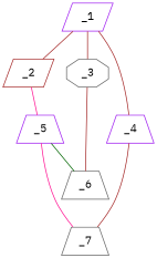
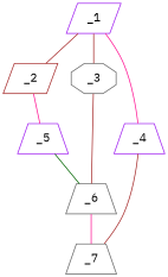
  graph {
    fontname="IBM Plex Mono"
    node [charge=0 chem=1 color=purple fontname="IBM Plex Mono" shape=trapezium symbol="C  "]
    edge [color=brown fontname="IBM Plex Mono" valence=1]
    _1 [shape=parallelogram x=4.2321 y=-0.4743]
    _2 [chem=2 color=brown shape=parallelogram symbol="O  " x=3.7543 y=1.4743]
    _3 [color=gray40 shape=octagon x=6.064 y=-1.2331]
    _4 [x=2.5 y=-1.4743]
    _5 [x=4.4909 y=0.4917]
    _6 [chem=2 color=gray40 symbol="O  " x=6.3228 y=-0.2672]
    _7 [chem=2 color=gray40 symbol="O  " x=2 y=-0.6082]
    _1 -- _2
    _1 -- _3
-   _1 -- _4
+   _1 -- _4 [color=deeppink]
    _2 -- _5 [color=deeppink]
    _3 -- _6
    _4 -- _7
    _5 -- _6 [color=darkgreen]
-   _5 -- _7 [color=deeppink]
+   _6 -- _7 [color=deeppink]
  }
